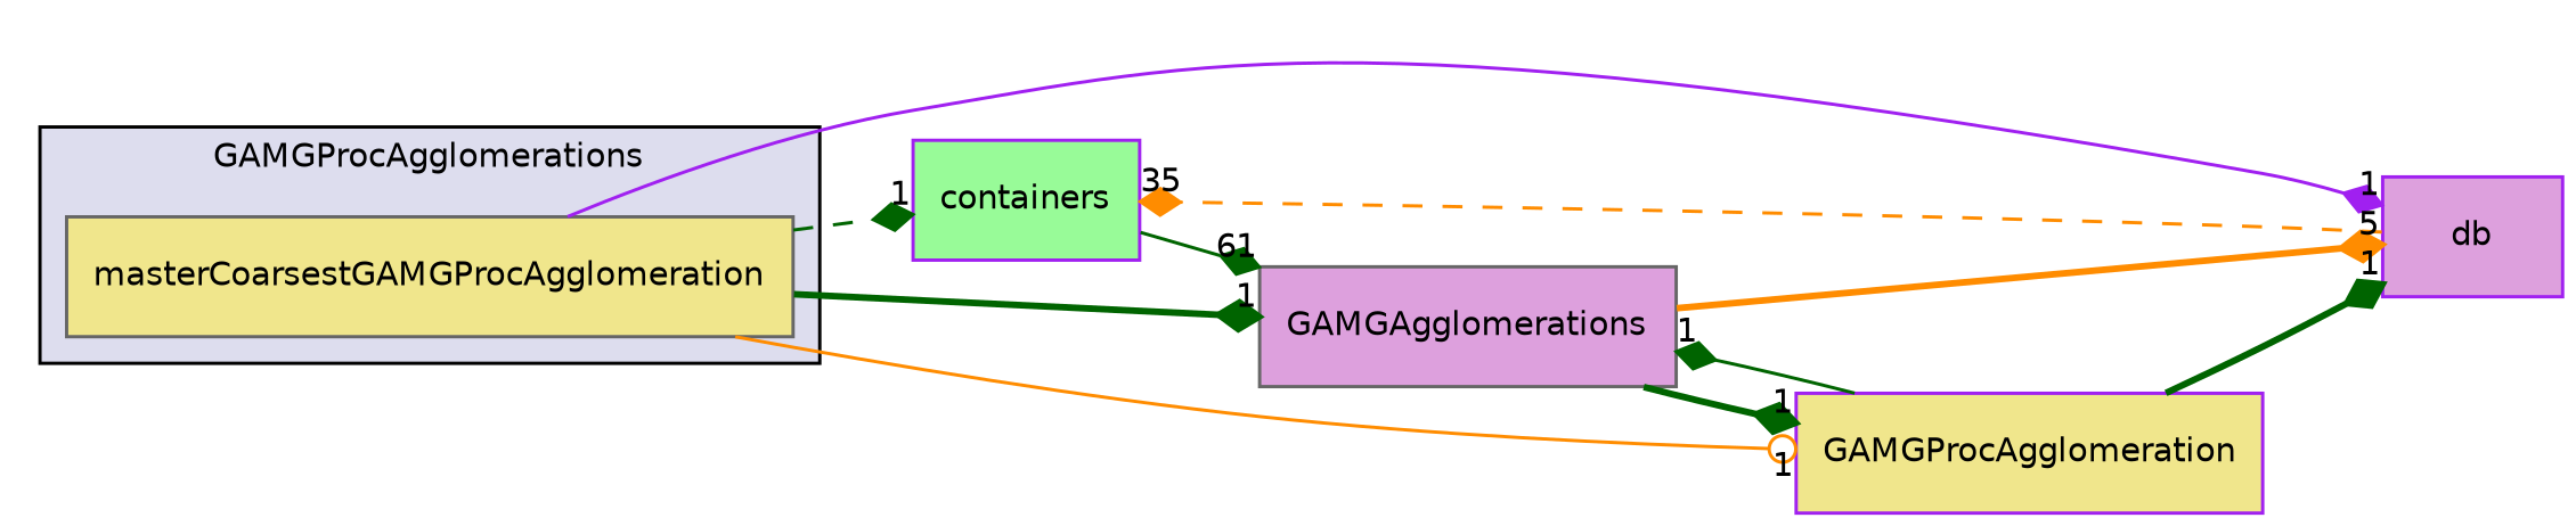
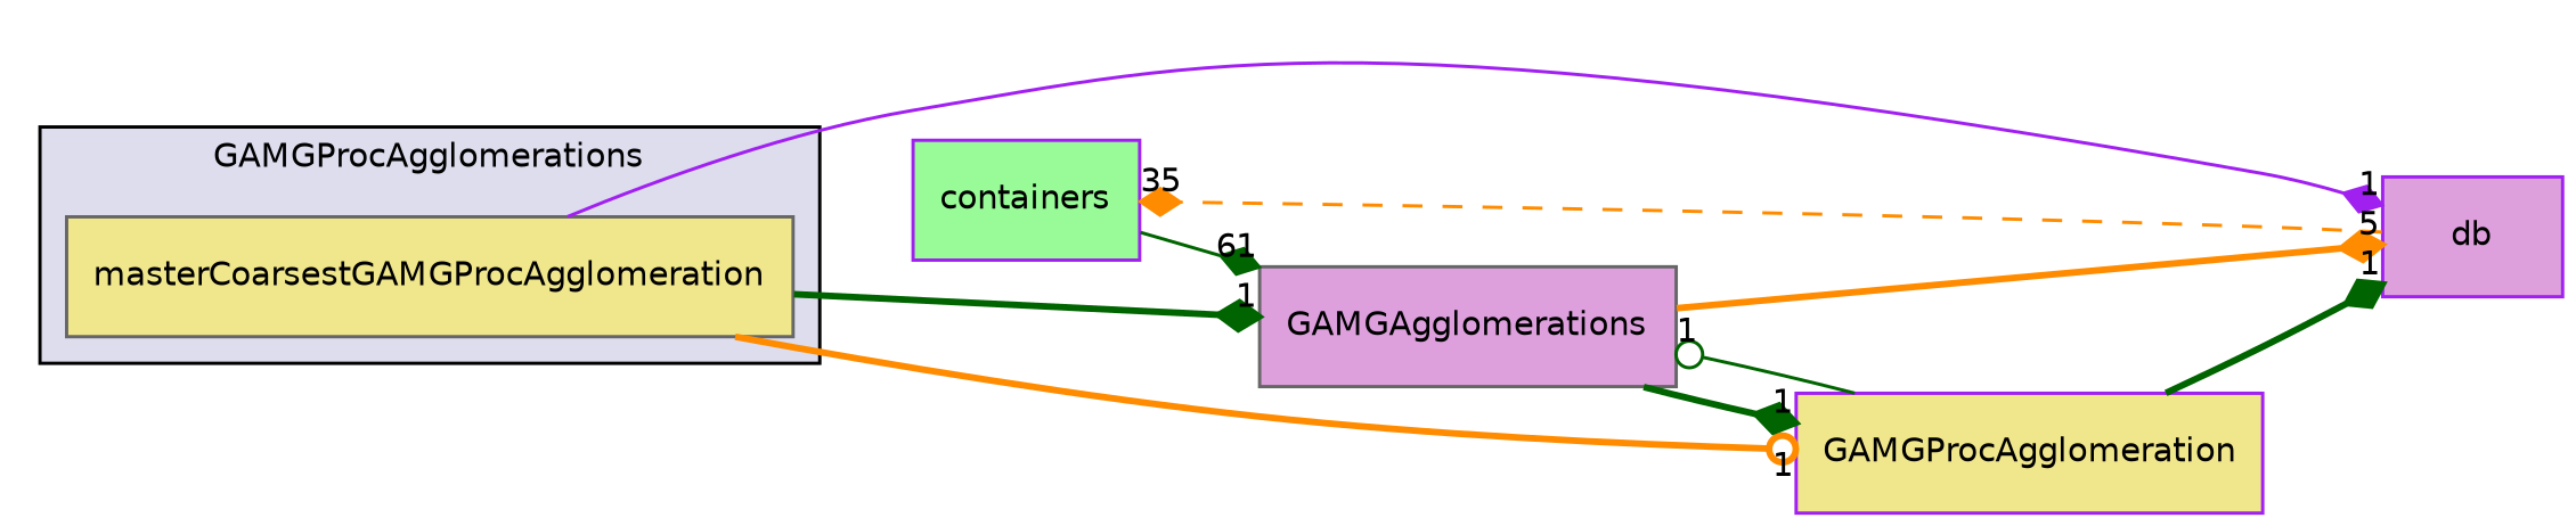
  digraph {
    compound=true
    rankdir=LR
    node [color=purple fillcolor=khaki fontname=Helvetica fontsize=10 shape=box style=filled]
    edge [arrowhead=diamond color=darkgreen headlabel=1 labeldistance=1.5 labelfontname=Helvetica labelfontsize=10 style=bold]
    n1 [color=gray40 label=masterCoarsestGAMGProcAgglomeration pencolor=black]
    n2 [fillcolor=palegreen label=containers]
    n3 [fillcolor=plum label=db]
    n4 [color=gray40 fillcolor=plum label=GAMGAgglomerations]
    n5 [label=GAMGProcAgglomeration]
    subgraph cluster_1 {
      bgcolor="#ddddee"
      fontname=Helvetica
      fontsize=10
      label=GAMGProcAgglomerations
      pencolor=black
      n1
    }
-   n1 -> n2 [style=dashed]
    n1 -> n3 [color=purple style=solid]
    n1 -> n4
-   n1 -> n5 [arrowhead=odot color=darkorange style=solid]
+   n1 -> n5 [arrowhead=odot color=darkorange]
    n2 -> n4 [headlabel=61 style=solid]
    n3 -> n2 [color=darkorange headlabel=35 style=dashed]
    n4 -> n3 [color=darkorange headlabel=5]
    n4 -> n5
    n5 -> n3
-   n5 -> n4 [style=solid]
+   n5 -> n4 [arrowhead=odot style=solid]
  }
